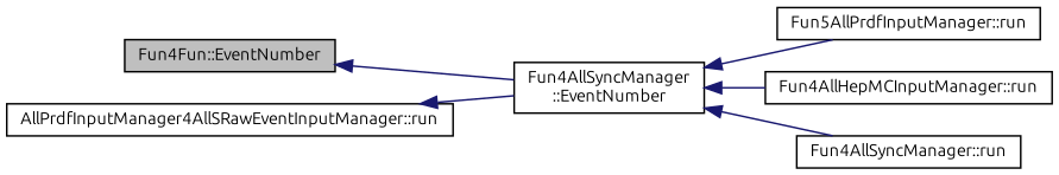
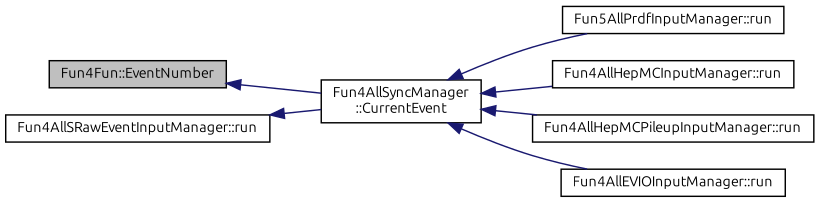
  digraph {
    fontname=Ubuntu
    rankdir=LR
    node [color=black fontname=Ubuntu fontsize=10 shape=record]
    edge [color=midnightblue dir=back fontname=Ubuntu fontsize=10 labelfontname=FreeSans labelfontsize=10 style=solid]
    n1 [fillcolor=grey75 fontcolor=black height=0.2 label="Fun4Fun::EventNumber" style=filled width=0.4]
-   n2 [height=0.2 label="Fun4AllSyncManager\l::EventNumber" width=0.4]
+   n2 [height=0.2 label="Fun4AllSyncManager\l::CurrentEvent" width=0.4]
    n3 [height=0.2 label="Fun5AllPrdfInputManager::run" width=0.4]
    n4 [height=0.2 label="Fun4AllHepMCInputManager::run" width=0.4]
-   n6 [height=0.2 label="Fun4AllSyncManager::run" width=0.4]
-   n7 [height=0.2 label="AllPrdfInputManager4AllSRawEventInputManager::run" width=0.4]
+   n5 [height=0.2 label="Fun4AllHepMCPileupInputManager::run" width=0.4]
+   n6 [height=0.2 label="Fun4AllEVIOInputManager::run" width=0.4]
+   n7 [height=0.2 label="Fun4AllSRawEventInputManager::run" width=0.4]
    n1 -> n2
    n2 -> n3
    n2 -> n4
+   n2 -> n5
    n2 -> n6
    n7 -> n2
  }
